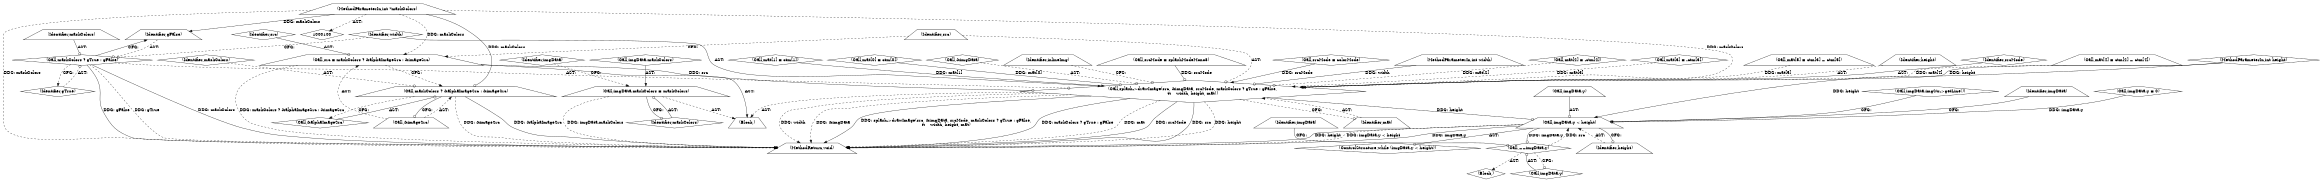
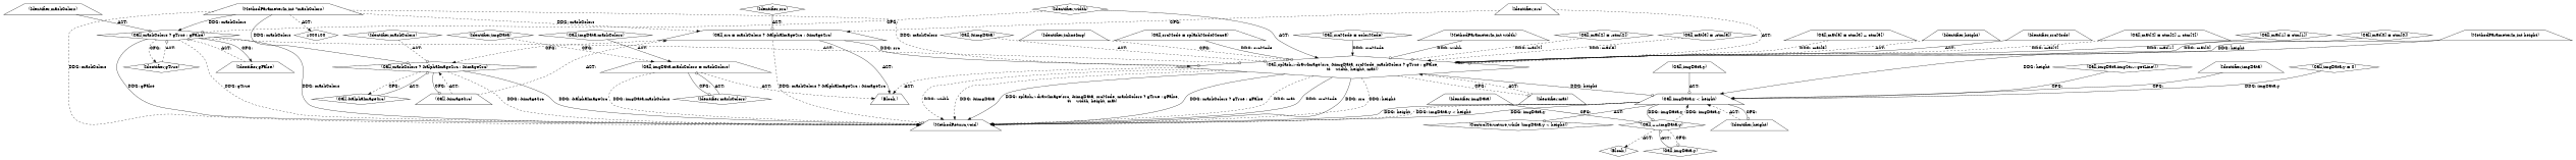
  digraph {
    node [shape=diamond]
    edge [arrowhead=normal style=dashed]
    n1 [label="(MethodParameterIn,int *maskColors)" shape=trapezium]
    n2 [label="(Call,src = maskColors ? &alphaImageSrc : &imageSrc)" shape=trapezium]
    n3 [label="(Call,splash->drawImage(src, &imgData, srcMode, maskColors ? gTrue : gFalse,\n\t\t    width, height, mat))"]
-   n4 [label="(Call,maskColors ? &alphaImageSrc : &imageSrc)" shape=trapezium]
+   n4 [label="(Call,maskColors ? &alphaImageSrc : &imageSrc)"]
    n5 [label="(Call,maskColors ? gTrue : gFalse)"]
    n6 [label="(MethodReturn,void)" shape=trapezium]
    1000100
    n8 [label="(Call,imgData.maskColors = maskColors)" shape=trapezium]
    n9 [label="(Block,)" shape=trapezium]
    n10 [label="(Identifier,maskColors)"]
    n11 [label="(Call,imgData.y < height)" shape=trapezium]
    n12 [label="(Identifier,mat)" shape=trapezium]
    n13 [label="(Call,&imageSrc)" shape=trapezium]
    n14 [label="(Call,&alphaImageSrc)"]
    n15 [label="(Identifier,gFalse)" shape=trapezium]
    n16 [label="(Identifier,gTrue)"]
    n17 [label="(Call,++imgData.y)"]
    n18 [label="(ControlStructure,while (imgData.y < height))"]
    n19 [label="(Identifier,height)" shape=trapezium]
    n20 [label="(Block,)"]
    n21 [label="(Call,imgData.y)"]
    n22 [label="(Call,srcMode = colorMode)"]
    n23 [label="(MethodParameterIn,int width)" shape=trapezium]
    n24 [label="(Call,mat[2] = -ctm[2])"]
    n25 [label="(Call,mat[3] = -ctm[3])"]
    n26 [label="(Identifier,src)" shape=trapezium]
    n27 [label="(Call,imgData.maskColors)"]
    n28 [label="(Call,mat[5] = ctm[3] + ctm[5])" shape=trapezium]
    n29 [label="(Identifier,height)" shape=trapezium]
-   n30 [label="(Identifier,srcMode)"]
+   n30 [label="(Identifier,srcMode)" shape=trapezium]
    n31 [label="(Call,imgData.imgStr->getLine())"]
    n32 [label="(Call,mat[4] = ctm[2] + ctm[4])" shape=trapezium]
    n33 [label="(Call,mat[1] = ctm[1])"]
    n34 [label="(Call,mat[0] = ctm[0])"]
    n35 [label="(Identifier,imgData)"]
    n36 [label="(Call,&imgData)"]
    n37 [label="(Identifier,maskColors)" shape=trapezium]
    n38 [label="(Identifier,imgData)" shape=trapezium]
    n39 [label="(Call,imgData.y = 0)"]
    n40 [label="(Identifier,inlineImg)" shape=trapezium]
    n41 [label="(Call,imgData.y)" shape=trapezium]
    n42 [label="(Identifier,maskColors)"]
-   n43 [label="(MethodParameterIn,int height)"]
+   n43 [label="(MethodParameterIn,int height)" shape=trapezium]
    n44 [label="(Identifier,width)"]
    n45 [label="(Identifier,imgData)" shape=trapezium]
    n46 [label="(Call,srcMode = splashModeMono8)" shape=trapezium]
    n47 [label="(Identifier,src)"]
    n1 -> n2 [label="DDG: maskColors"]
    n1 -> n3 [label="DDG: maskColors"]
    n1 -> n4 [arrowhead=odot label="DDG: maskColors" style=solid]
-   n1 -> n15 [label="DDG: maskColors" style=solid]
+   n1 -> n5 [label="DDG: maskColors" style=solid]
    n1 -> n6 [label="DDG: maskColors"]
    n1 -> 1000100 [label="AST: "]
    n2 -> n3 [arrowhead=odot label="DDG: src" style=solid]
    n2 -> n4 [label="CFG: "]
    n2 -> n6 [arrowhead=odot label="DDG: maskColors ? &alphaImageSrc : &imageSrc"]
    n2 -> n9 [label="AST: " style=solid]
    n3 -> n6 [label="DDG: width"]
    n3 -> n6 [label="DDG: &imgData"]
    n3 -> n6 [label="DDG: splash->drawImage(src, &imgData, srcMode, maskColors ? gTrue : gFalse,\n\t\t    width, height, mat)" style=solid]
    n3 -> n6 [label="DDG: maskColors ? gTrue : gFalse" style=solid]
    n3 -> n6 [label="DDG: mat"]
    n3 -> n6 [label="DDG: srcMode" style=solid]
    n3 -> n6 [label="DDG: src" style=solid]
    n3 -> n6 [arrowhead=odot label="DDG: height"]
    n3 -> n9 [label="AST: "]
    n3 -> n11 [arrowhead=odot label="DDG: height" style=solid]
    n3 -> n12 [arrowhead=odot label="CFG: "]
    n4 -> n6 [label="DDG: &imageSrc"]
    n4 -> n6 [arrowhead=odot label="DDG: &alphaImageSrc" style=solid]
    n4 -> n13 [arrowhead=odot label="CFG: " style=solid]
    n4 -> n14 [label="CFG: "]
    n5 -> n3 [arrowhead=odot label="AST: "]
    n5 -> n6 [label="DDG: gFalse" style=solid]
    n5 -> n6 [label="DDG: gTrue"]
    n5 -> n6 [label="DDG: maskColors" style=solid]
    n5 -> n15 [label="CFG: " style=solid]
    n5 -> n16 [label="CFG: "]
    n8 -> n6 [arrowhead=odot label="DDG: imgData.maskColors"]
    n8 -> n9 [label="AST: "]
    n8 -> n10 [arrowhead=odot label="CFG: " style=solid]
    n10 -> n8 [arrowhead=odot label="AST: " style=solid]
    n11 -> n6 [label="DDG: imgData.y" style=solid]
    n11 -> n6 [label="DDG: height" style=solid]
    n11 -> n6 [label="DDG: imgData.y < height"]
    n11 -> n17 [arrowhead=odot label="DDG: imgData.y" style=solid]
    n11 -> n18 [arrowhead=odot label="AST: " style=solid]
    n11 -> n19 [arrowhead=odot label="CFG: " style=solid]
    n12 -> n3 [label="AST: "]
    n13 -> n2 [label="AST: "]
    n13 -> n4 [label="AST: "]
    n14 -> n4 [arrowhead=odot label="AST: " style=solid]
    n15 -> n5 [arrowhead=odot label="AST: "]
    n16 -> n5 [arrowhead=odot label="AST: "]
-   n17 -> n11 [label="DDG: src"]
+   n17 -> n11 [label="DDG: imgData.y"]
    n17 -> n20 [label="AST: "]
    n17 -> n21 [arrowhead=odot label="CFG: "]
    n19 -> n11 [label="AST: "]
    n21 -> n17 [arrowhead=odot label="AST: " style=solid]
    n22 -> n3 [label="DDG: srcMode" style=solid]
    n23 -> n3 [arrowhead=odot label="DDG: width" style=solid]
    n24 -> n3 [arrowhead=odot label="DDG: mat[2]"]
    n25 -> n3 [label="DDG: mat[3]"]
    n26 -> n2 [label="CFG: "]
    n26 -> n3 [arrowhead=odot label="AST: "]
    n27 -> n8 [label="AST: " style=solid]
    n28 -> n3 [arrowhead=odot label="DDG: mat[5]"]
    n29 -> n3 [arrowhead=odot label="AST: "]
    n30 -> n3 [arrowhead=odot label="AST: " style=solid]
    n31 -> n11 [arrowhead=odot label="CFG: " style=solid]
    n32 -> n3 [label="DDG: mat[4]"]
    n33 -> n3 [label="DDG: mat[1]" style=solid]
    n34 -> n3 [arrowhead=odot label="DDG: mat[0]" style=solid]
    n35 -> n8 [label="CFG: "]
    n36 -> n3 [arrowhead=odot label="AST: "]
    n37 -> n5 [arrowhead=odot label="AST: " style=solid]
    n38 -> n11 [label="CFG: " style=solid]
    n39 -> n11 [arrowhead=odot label="DDG: imgData.y" style=solid]
    n40 -> n3 [arrowhead=odot label="CFG: "]
    n41 -> n11 [arrowhead=odot label="AST: " style=solid]
    n42 -> n4 [arrowhead=odot label="AST: "]
    n43 -> n3 [label="DDG: height" style=solid]
    n43 -> n11 [label="DDG: height" style=solid]
    n44 -> n3 [label="AST: " style=solid]
    n44 -> n5 [arrowhead=odot label="CFG: "]
    n45 -> n17 [arrowhead=odot label="CFG: " style=solid]
    n46 -> n3 [arrowhead=odot label="DDG: srcMode" style=solid]
    n47 -> n2 [arrowhead=odot label="AST: " style=solid]
  }
